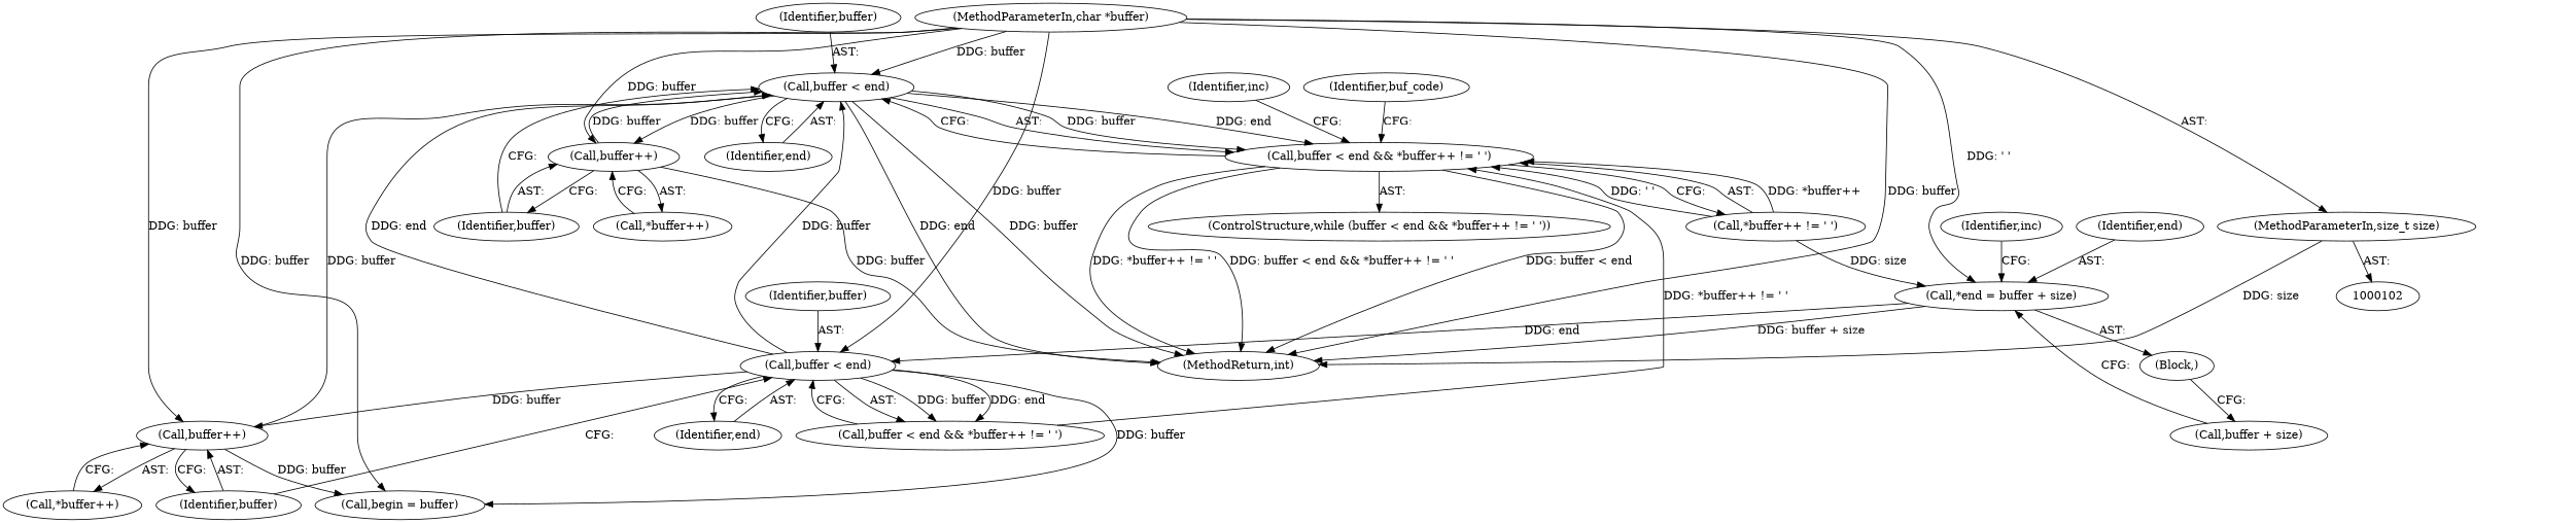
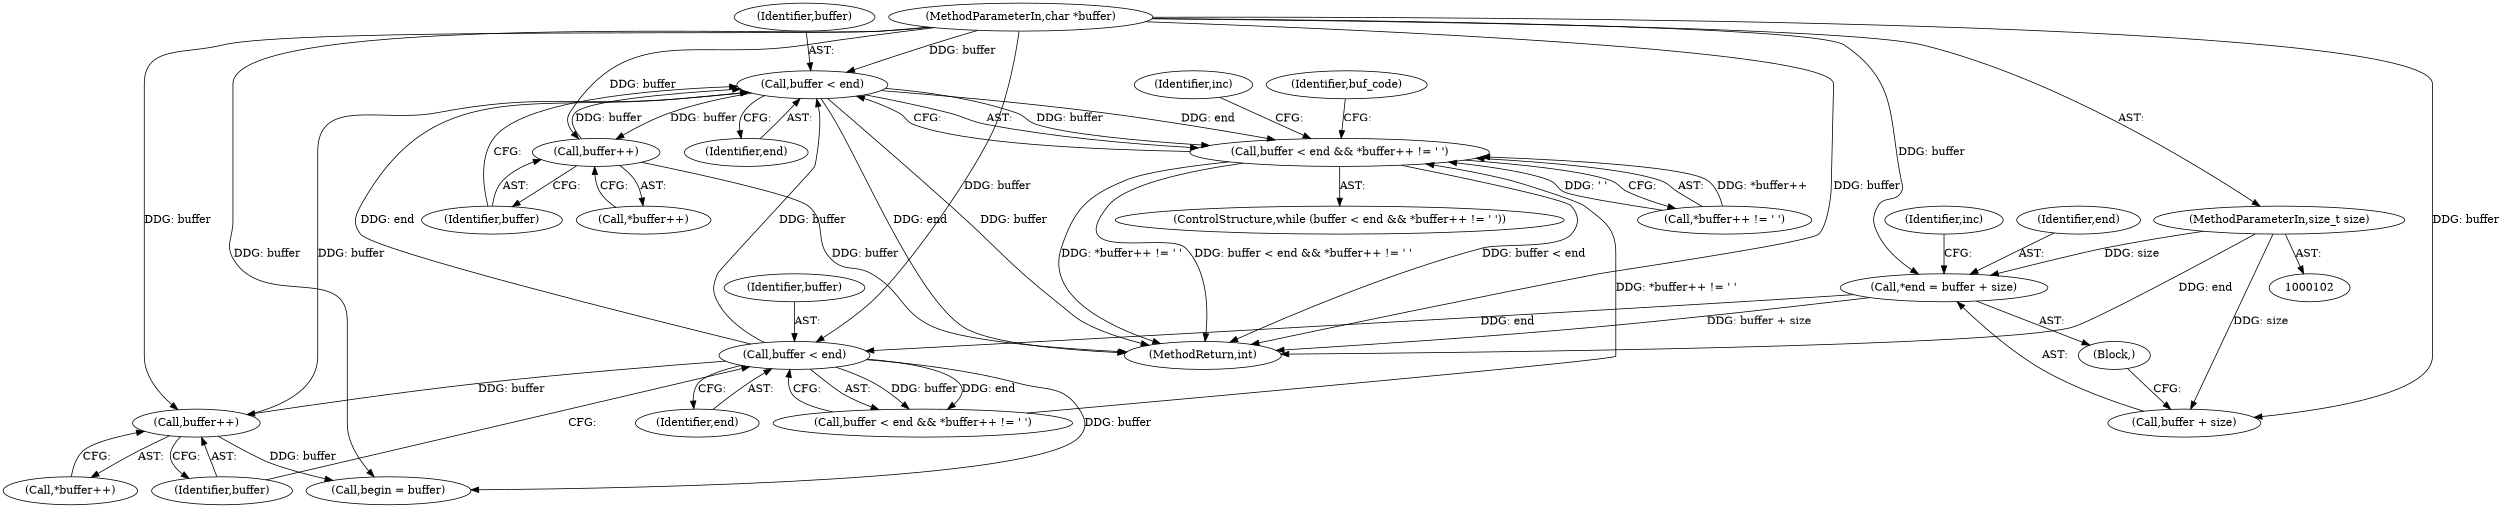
  digraph {
    n1 [label="(Call,buffer < end)"]
    n2 [label="(Call,buffer++)"]
    n3 [label="(Call,buffer < end && *buffer++ != ' ')"]
    n4 [label="(Identifier,end)"]
    n5 [label="(MethodReturn,int)"]
    n6 [label="(Identifier,buffer)"]
    n7 [label="(Call,*buffer++)"]
    n8 [label="(Call,*buffer++ != ' ')"]
    n9 [label="(ControlStructure,while (buffer < end && *buffer++ != ' '))"]
    n10 [label="(MethodParameterIn,char *buffer)"]
    n11 [label="(Call,buffer++)"]
    n12 [label="(Call,buffer < end)"]
    n13 [label="(Call,*end = buffer + size)"]
    n14 [label="(Call,buffer + size)"]
    n15 [label="(Call,begin = buffer)"]
    n16 [label="(MethodParameterIn,size_t size)"]
    n17 [label="(Identifier,buffer)"]
    n18 [label="(Call,*buffer++)"]
    n19 [label="(Call,buffer < end && *buffer++ != ' ')"]
    n20 [label="(Identifier,end)"]
    n21 [label="(Block,)"]
    1000102
    n23 [label="(Identifier,buffer)"]
    n24 [label="(Identifier,buf_code)"]
    n25 [label="(Identifier,buffer)"]
    n26 [label="(Identifier,end)"]
    n27 [label="(Identifier,inc)"]
    n28 [label="(Identifier,inc)"]
    n1 -> n2 [label="DDG: buffer"]
    n1 -> n3 [label="AST: "]
    n1 -> n3 [label="DDG: buffer"]
    n1 -> n3 [label="DDG: end"]
    n1 -> n4 [label="CFG: "]
    n1 -> n5 [label="DDG: end"]
    n1 -> n5 [label="DDG: buffer"]
    n2 -> n1 [label="DDG: buffer"]
    n2 -> n5 [label="DDG: buffer"]
    n2 -> n6 [label="CFG: "]
    n2 -> n7 [label="AST: "]
    n3 -> n1 [label="CFG: "]
    n3 -> n5 [label="DDG: buffer < end && *buffer++ != ' '"]
    n3 -> n5 [label="DDG: buffer < end"]
    n3 -> n5 [label="DDG: *buffer++ != ' '"]
    n3 -> n8 [label="CFG: "]
    n3 -> n9 [label="AST: "]
    n4 -> n1 [label="AST: "]
    n6 -> n1 [label="CFG: "]
    n6 -> n2 [label="AST: "]
    n7 -> n2 [label="CFG: "]
    n8 -> n3 [label="AST: "]
    n8 -> n3 [label="DDG: *buffer++"]
    n8 -> n3 [label="DDG: ' '"]
    n10 -> n1 [label="DDG: buffer"]
    n10 -> n2 [label="DDG: buffer"]
    n10 -> n5 [label="DDG: buffer"]
    n10 -> n11 [label="DDG: buffer"]
    n10 -> n12 [label="DDG: buffer"]
-   n10 -> n13 [label="DDG: ' '"]
+   n10 -> n13 [label="DDG: buffer"]
+   n10 -> n14 [label="DDG: buffer"]
    n10 -> n15 [label="DDG: buffer"]
    n10 -> n16 [label="AST: "]
    n11 -> n1 [label="DDG: buffer"]
    n11 -> n15 [label="DDG: buffer"]
    n11 -> n17 [label="CFG: "]
    n11 -> n18 [label="AST: "]
    n12 -> n1 [label="DDG: buffer"]
    n12 -> n1 [label="DDG: end"]
    n12 -> n11 [label="DDG: buffer"]
    n12 -> n15 [label="DDG: buffer"]
    n12 -> n19 [label="AST: "]
    n12 -> n19 [label="DDG: buffer"]
    n12 -> n19 [label="DDG: end"]
    n12 -> n20 [label="CFG: "]
    n13 -> n5 [label="DDG: buffer + size"]
    n13 -> n12 [label="DDG: end"]
    n13 -> n21 [label="AST: "]
-   n14 -> n13 [label="CFG: "]
-   n16 -> n5 [label="DDG: size"]
-   n8 -> n13 [label="DDG: size"]
+   n14 -> n13 [label="AST: "]
+   n16 -> n5 [label="DDG: end"]
+   n16 -> n13 [label="DDG: size"]
+   n16 -> n14 [label="DDG: size"]
    n16 -> 1000102 [label="AST: "]
    n17 -> n11 [label="AST: "]
    n17 -> n12 [label="CFG: "]
    n18 -> n11 [label="CFG: "]
    n19 -> n3 [label="DDG: *buffer++ != ' '"]
    n19 -> n12 [label="CFG: "]
    n20 -> n12 [label="AST: "]
    n21 -> n14 [label="CFG: "]
    n23 -> n12 [label="AST: "]
    n24 -> n3 [label="CFG: "]
    n25 -> n1 [label="AST: "]
    n26 -> n13 [label="AST: "]
    n27 -> n3 [label="CFG: "]
    n28 -> n13 [label="CFG: "]
  }
